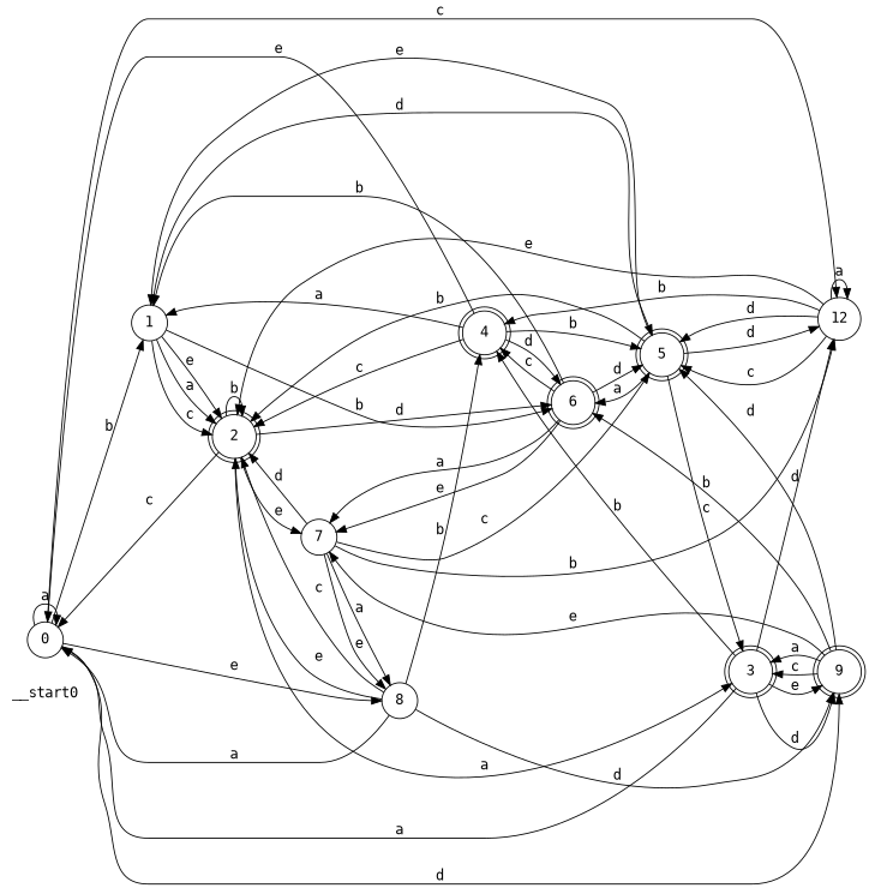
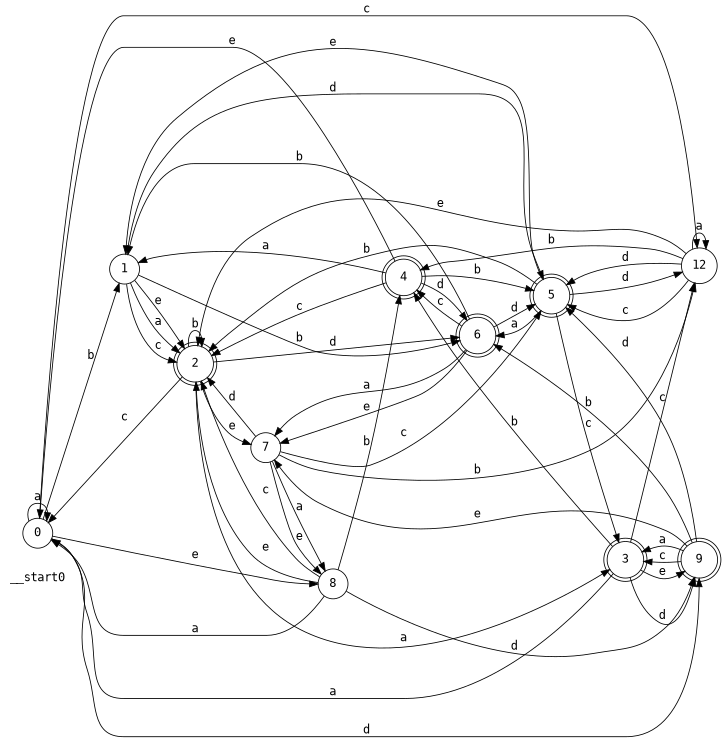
  digraph {
    fontname="DejaVu Sans Mono"
    rankdir=LR
    node [fontname="DejaVu Sans Mono" shape=doublecircle color=black fillcolor=white style="rounded,filled"]
    edge [fontname="DejaVu Sans Mono"]
    __start0 [shape=none color="" fillcolor="" style=""]
    n2 [label=0 shape=circle style=filled]
    n3 [label=1 shape=circle style=filled]
    n4 [label=8 shape=circle style=filled]
    n5 [label=9]
    n6 [label=12 shape=circle style=filled]
    n7 [label=2]
    n8 [label=5]
    n9 [label=6]
    n10 [label=4]
    n11 [label=3]
    n12 [label=7 shape=circle style=filled]
    n2 -> n2 [label=a]
    n2 -> n3 [label=b]
    n2 -> n4 [label=e]
    n2 -> n5 [label=d]
    n2 -> n6 [label=c]
    n3 -> n7 [label=a]
    n3 -> n7 [label=c]
    n3 -> n7 [label=e]
    n3 -> n8 [label=d]
    n3 -> n9 [label=b]
    n4 -> n2 [label=a]
    n4 -> n5 [label=d]
    n4 -> n7 [label=c]
    n4 -> n7 [label=e]
    n4 -> n10 [label=b]
    n5 -> n8 [label=d]
    n5 -> n9 [label=b]
    n5 -> n11 [label=a]
    n5 -> n11 [label=c]
    n5 -> n12 [label=e]
    n6 -> n6 [label=a]
    n6 -> n7 [label=e]
    n6 -> n8 [label=c]
    n6 -> n8 [label=d]
    n6 -> n10 [label=b]
    n7 -> n2 [label=c]
    n7 -> n7 [label=b]
    n7 -> n9 [label=d]
    n7 -> n11 [label=a]
    n7 -> n12 [label=e]
    n8 -> n3 [label=e]
    n8 -> n6 [label=d]
    n8 -> n7 [label=b]
    n8 -> n9 [label=a]
    n8 -> n11 [label=c]
    n9 -> n3 [label=b]
    n9 -> n8 [label=d]
    n9 -> n10 [label=c]
    n9 -> n12 [label=a]
    n9 -> n12 [label=e]
    n10 -> n2 [label=e]
    n10 -> n3 [label=a]
    n10 -> n7 [label=c]
    n10 -> n8 [label=b]
    n10 -> n9 [label=d]
    n11 -> n2 [label=a]
    n11 -> n5 [label=d]
    n11 -> n5 [label=e]
-   n11 -> n6 [label=d]
+   n11 -> n6 [label=c]
    n11 -> n10 [label=b]
    n12 -> n4 [label=a]
    n12 -> n4 [label=e]
    n12 -> n6 [label=b]
    n12 -> n7 [label=d]
    n12 -> n8 [label=c]
  }
